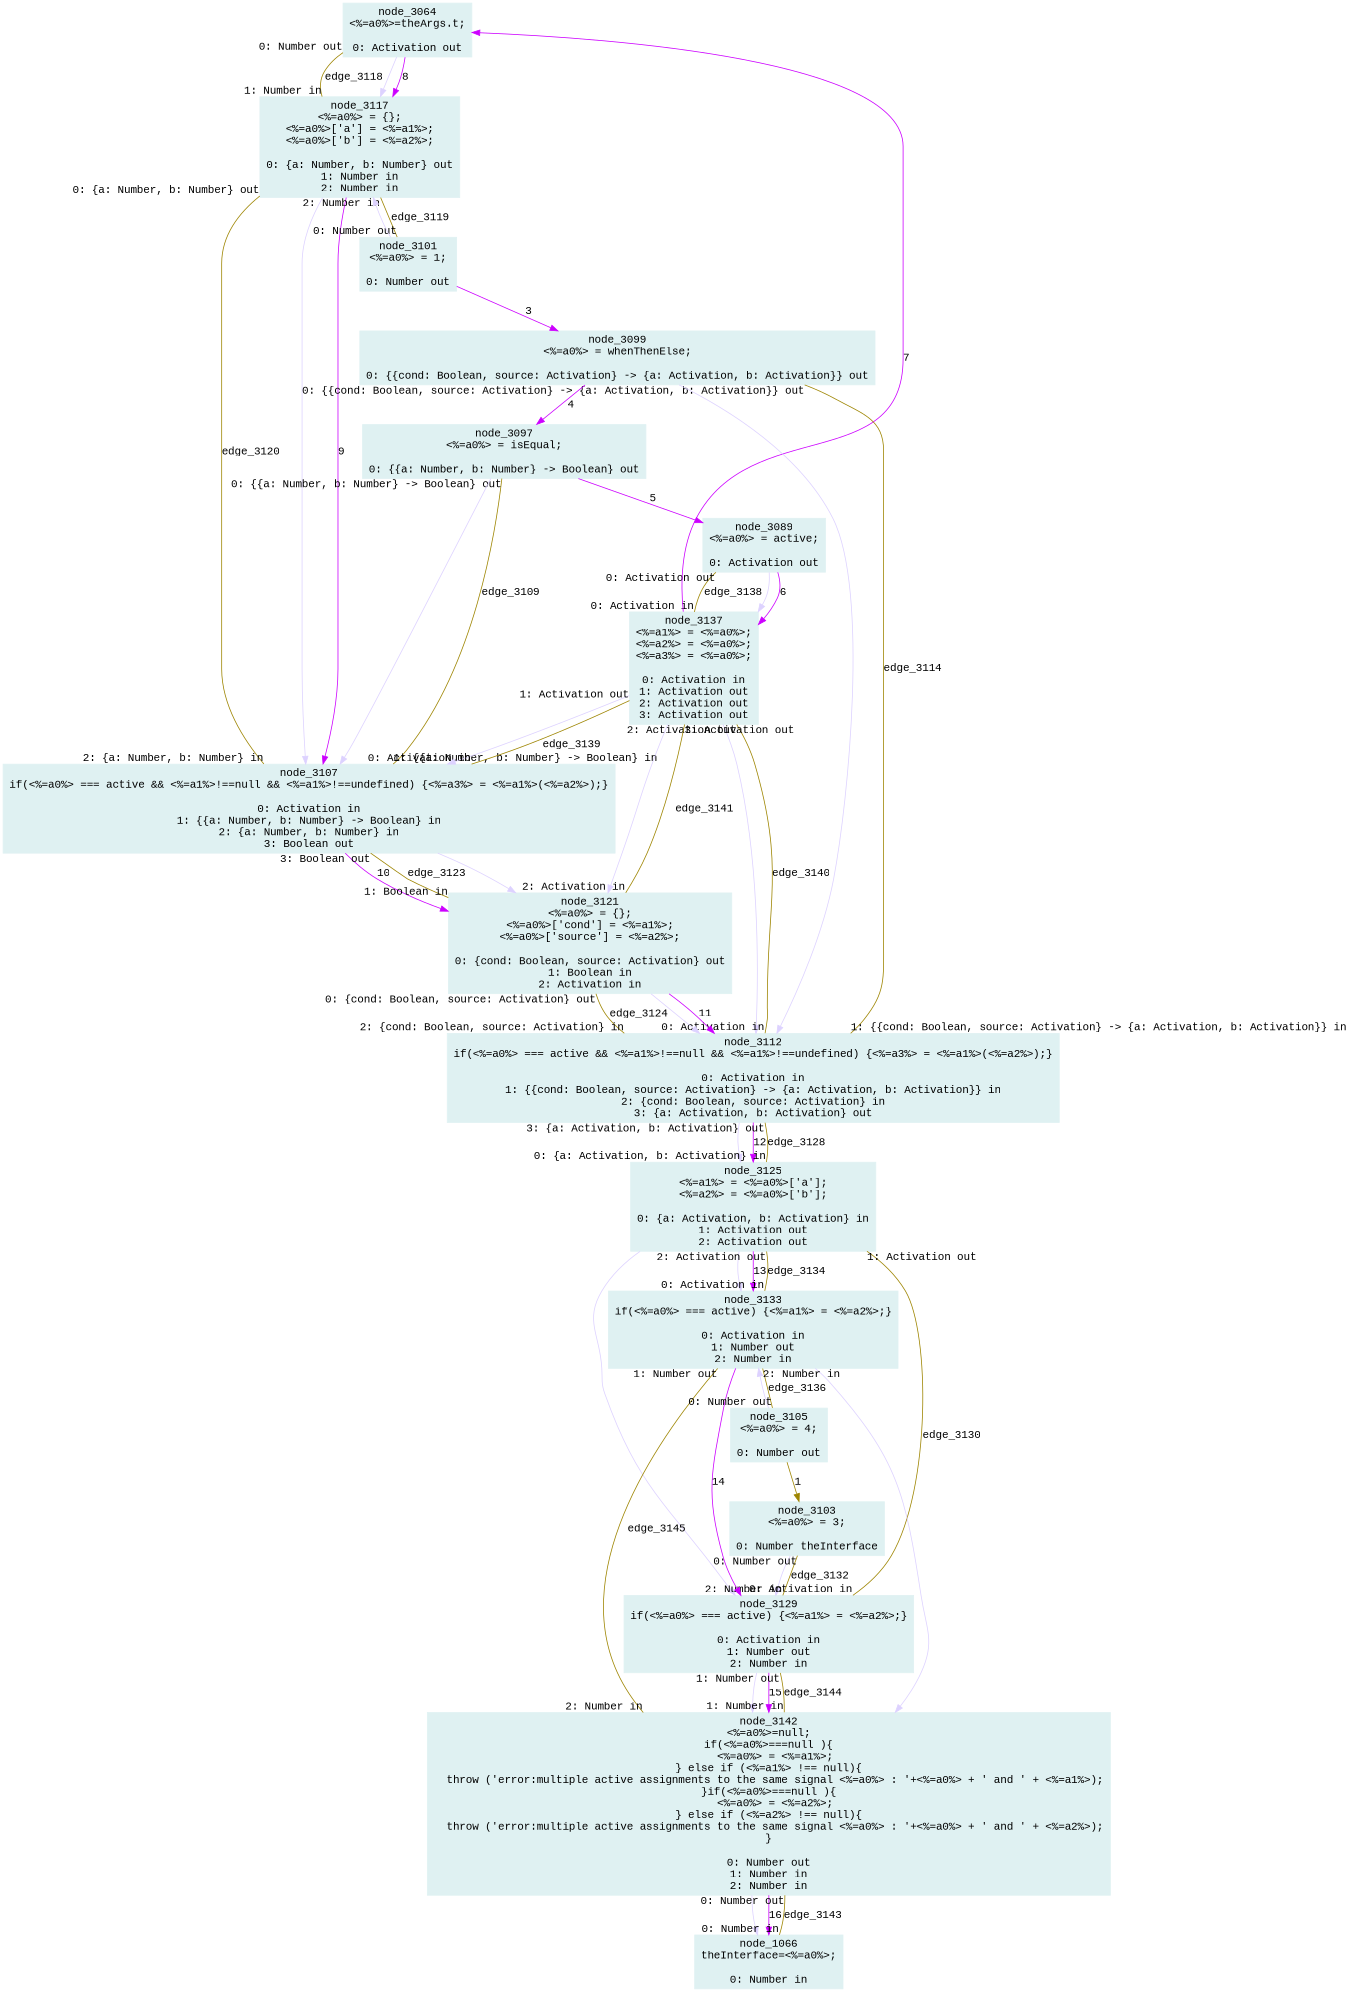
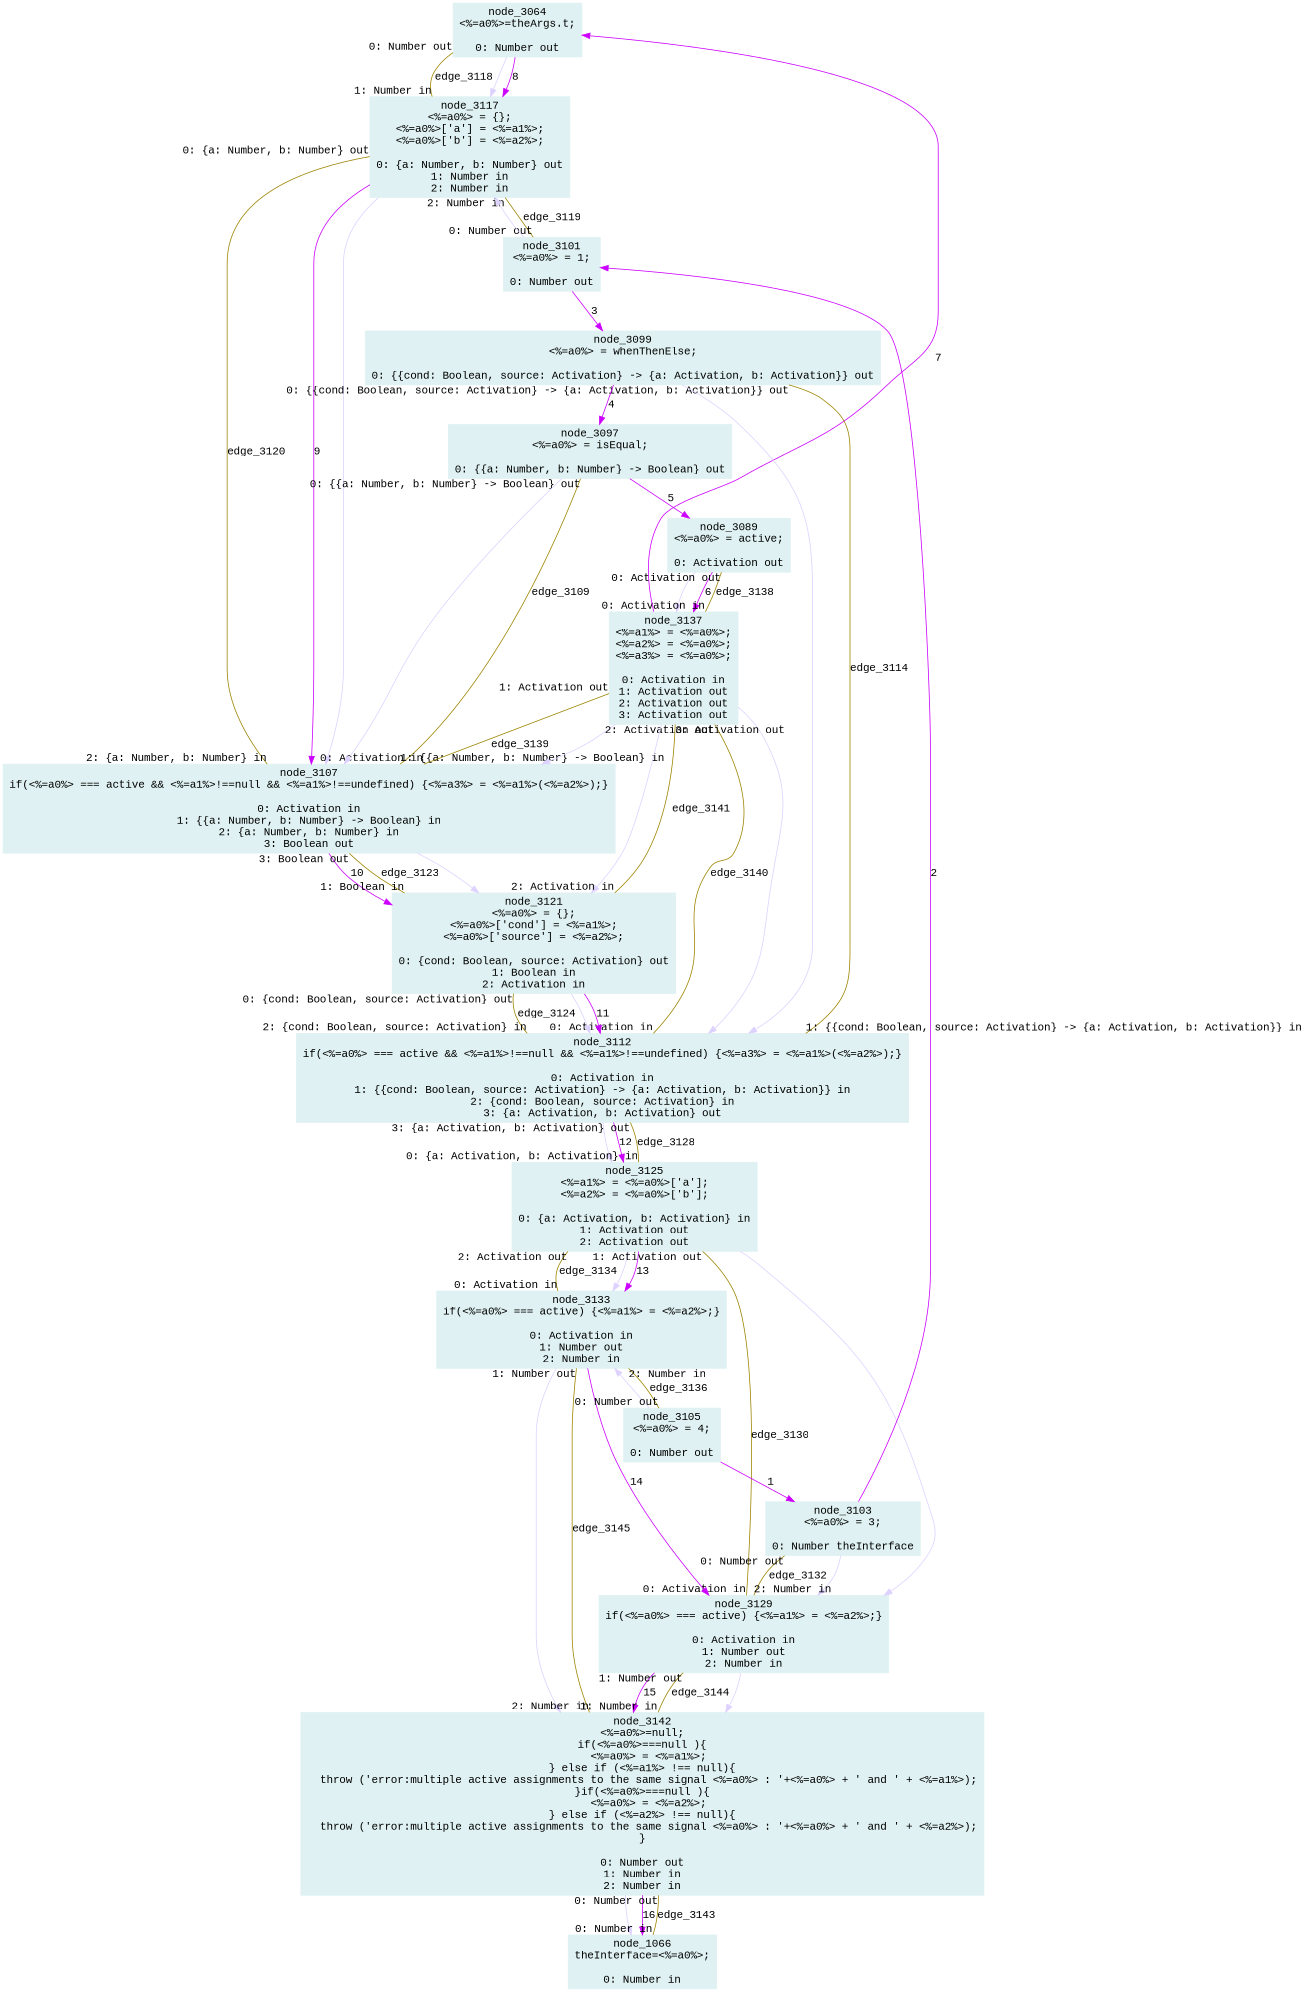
  digraph {
    fontname="Liberation Mono"
    node [color="#dff1f2" fontname="Liberation Mono" shape=box style=filled]
    edge [arrowHead=normal arrowsize=1 color="#ddd2ff" dir=forward fontname="Liberation Mono"]
-   n1 [label="node_3064\n<%=a0%>=theArgs.t;\n\n0: Activation out"]
+   n1 [label="node_3064\n<%=a0%>=theArgs.t;\n\n0: Number out"]
    n2 [label="node_3117\n<%=a0%> = {};\n<%=a0%>['a'] = <%=a1%>;\n<%=a0%>['b'] = <%=a2%>;\n\n0: {a: Number, b: Number} out\n1: Number in\n2: Number in"]
    n3 [label="node_3107\nif(<%=a0%> === active && <%=a1%>!==null && <%=a1%>!==undefined) {<%=a3%> = <%=a1%>(<%=a2%>);}\n\n0: Activation in\n1: {{a: Number, b: Number} -> Boolean} in\n2: {a: Number, b: Number} in\n3: Boolean out"]
    n4 [label="node_3101\n<%=a0%> = 1;\n\n0: Number out"]
    n5 [label="node_1066\ntheInterface=<%=a0%>;\n\n0: Number in"]
    n6 [label="node_3089\n<%=a0%> = active;\n\n0: Activation out"]
    n7 [label="node_3137\n<%=a1%> = <%=a0%>;\n<%=a2%> = <%=a0%>;\n<%=a3%> = <%=a0%>;\n\n0: Activation in\n1: Activation out\n2: Activation out\n3: Activation out"]
    n8 [label="node_3112\nif(<%=a0%> === active && <%=a1%>!==null && <%=a1%>!==undefined) {<%=a3%> = <%=a1%>(<%=a2%>);}\n\n0: Activation in\n1: {{cond: Boolean, source: Activation} -> {a: Activation, b: Activation}} in\n2: {cond: Boolean, source: Activation} in\n3: {a: Activation, b: Activation} out"]
    n9 [label="node_3121\n<%=a0%> = {};\n<%=a0%>['cond'] = <%=a1%>;\n<%=a0%>['source'] = <%=a2%>;\n\n0: {cond: Boolean, source: Activation} out\n1: Boolean in\n2: Activation in"]
    n10 [label="node_3097\n<%=a0%> = isEqual;\n\n0: {{a: Number, b: Number} -> Boolean} out"]
    n11 [label="node_3099\n<%=a0%> = whenThenElse;\n\n0: {{cond: Boolean, source: Activation} -> {a: Activation, b: Activation}} out"]
    n12 [label="node_3125\n<%=a1%> = <%=a0%>['a'];\n<%=a2%> = <%=a0%>['b'];\n\n0: {a: Activation, b: Activation} in\n1: Activation out\n2: Activation out"]
    n13 [label="node_3103\n<%=a0%> = 3;\n\n0: Number theInterface"]
    n14 [label="node_3129\nif(<%=a0%> === active) {<%=a1%> = <%=a2%>;}\n\n0: Activation in\n1: Number out\n2: Number in"]
    n15 [label="node_3142\n<%=a0%>=null;\nif(<%=a0%>===null ){\n  <%=a0%> = <%=a1%>;\n} else if (<%=a1%> !== null){\n  throw ('error:multiple active assignments to the same signal <%=a0%> : '+<%=a0%> + ' and ' + <%=a1%>);\n}if(<%=a0%>===null ){\n  <%=a0%> = <%=a2%>;\n} else if (<%=a2%> !== null){\n  throw ('error:multiple active assignments to the same signal <%=a0%> : '+<%=a0%> + ' and ' + <%=a2%>);\n}\n\n0: Number out\n1: Number in\n2: Number in"]
    n16 [label="node_3105\n<%=a0%> = 4;\n\n0: Number out"]
    n17 [label="node_3133\nif(<%=a0%> === active) {<%=a1%> = <%=a2%>;}\n\n0: Activation in\n1: Number out\n2: Number in"]
    n1 -> n2
    n1 -> n2 [color="#cc00ff" label=8]
    n2 -> n1 [arrowHead=none color="#9d8400" dir=none headlabel="0: Number out" label=edge_3118 taillabel="1: Number in"]
    n2 -> n3
    n2 -> n3 [color="#cc00ff" label=9]
    n2 -> n3 [arrowHead=none color="#9d8400" dir=none headlabel="2: {a: Number, b: Number} in" label=edge_3120 taillabel="0: {a: Number, b: Number} out"]
    n2 -> n4 [arrowHead=none color="#9d8400" dir=none headlabel="0: Number out" label=edge_3119 taillabel="2: Number in"]
    n3 -> n9
    n3 -> n9 [color="#cc00ff" label=10]
    n3 -> n10 [arrowHead=none color="#9d8400" dir=none headlabel="0: {{a: Number, b: Number} -> Boolean} out" label=edge_3109 taillabel="1: {{a: Number, b: Number} -> Boolean} in"]
    n4 -> n2
    n4 -> n11 [color="#cc00ff" label=3]
    n6 -> n7
    n6 -> n7 [color="#cc00ff" label=6]
    n6 -> n7 [arrowHead=none color="#9d8400" dir=none headlabel="0: Activation in" label=edge_3138 taillabel="0: Activation out"]
    n7 -> n1 [color="#cc00ff" label=7]
    n7 -> n3
    n7 -> n3 [arrowHead=none color="#9d8400" dir=none headlabel="0: Activation in" label=edge_3139 taillabel="1: Activation out"]
    n7 -> n8
    n7 -> n8 [arrowHead=none color="#9d8400" dir=none headlabel="0: Activation in" label=edge_3140 taillabel="2: Activation out"]
    n7 -> n9
    n7 -> n9 [arrowHead=none color="#9d8400" dir=none headlabel="2: Activation in" label=edge_3141 taillabel="3: Activation out"]
    n8 -> n11 [arrowHead=none color="#9d8400" dir=none headlabel="0: {{cond: Boolean, source: Activation} -> {a: Activation, b: Activation}} out" label=edge_3114 taillabel="1: {{cond: Boolean, source: Activation} -> {a: Activation, b: Activation}} in"]
    n8 -> n12
    n8 -> n12 [color="#cc00ff" label=12]
    n9 -> n3 [arrowHead=none color="#9d8400" dir=none headlabel="3: Boolean out" label=edge_3123 taillabel="1: Boolean in"]
    n9 -> n8
    n9 -> n8 [color="#cc00ff" label=11]
    n9 -> n8 [arrowHead=none color="#9d8400" dir=none headlabel="2: {cond: Boolean, source: Activation} in" label=edge_3124 taillabel="0: {cond: Boolean, source: Activation} out"]
    n10 -> n3
    n10 -> n6 [color="#cc00ff" label=5]
    n11 -> n8
    n11 -> n10 [color="#cc00ff" label=4]
    n12 -> n8 [arrowHead=none color="#9d8400" dir=none headlabel="3: {a: Activation, b: Activation} out" label=edge_3128 taillabel="0: {a: Activation, b: Activation} in"]
    n12 -> n14
    n12 -> n17
    n12 -> n17 [color="#cc00ff" label=13]
+   n13 -> n4 [color="#cc00ff" label=2]
    n13 -> n14
    n14 -> n12 [arrowHead=none color="#9d8400" dir=none headlabel="1: Activation out" label=edge_3130 taillabel="0: Activation in"]
    n14 -> n13 [arrowHead=none color="#9d8400" dir=none headlabel="0: Number out" label=edge_3132 taillabel="2: Number in"]
    n14 -> n15
    n14 -> n15 [color="#cc00ff" label=15]
    n14 -> n15 [arrowHead=none color="#9d8400" dir=none headlabel="1: Number in" label=edge_3144 taillabel="1: Number out"]
    n15 -> n5
    n15 -> n5 [color="#cc00ff" label=16]
    n15 -> n5 [arrowHead=none color="#9d8400" dir=none headlabel="0: Number in" label=edge_3143 taillabel="0: Number out"]
-   n16 -> n13 [color="#9d8400" label=1]
+   n16 -> n13 [color="#cc00ff" label=1]
    n16 -> n17
    n17 -> n12 [arrowHead=none color="#9d8400" dir=none headlabel="2: Activation out" label=edge_3134 taillabel="0: Activation in"]
    n17 -> n14 [color="#cc00ff" label=14]
    n17 -> n15
    n17 -> n15 [arrowHead=none color="#9d8400" dir=none headlabel="2: Number in" label=edge_3145 taillabel="1: Number out"]
    n17 -> n16 [arrowHead=none color="#9d8400" dir=none headlabel="0: Number out" label=edge_3136 taillabel="2: Number in"]
  }
